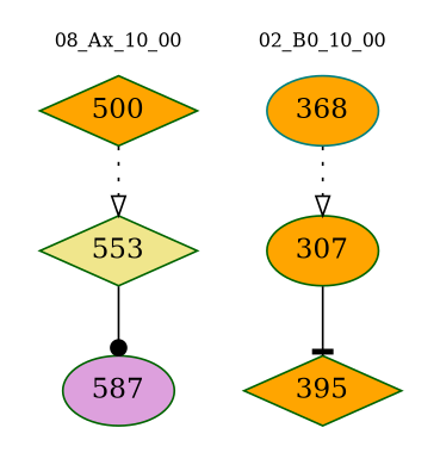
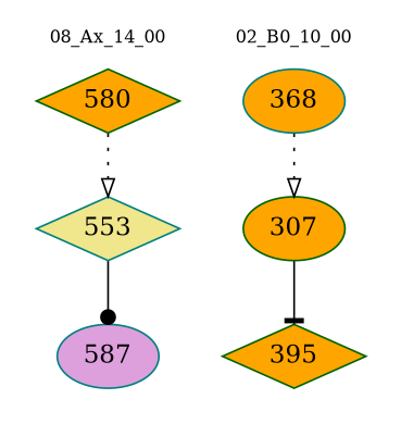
  digraph {
    node [color=darkgreen fillcolor=orange shape=diamond style=filled]
    edge [arrowhead=onormal color=black style=dotted]
-   n1 [label=500]
-   n2 [fillcolor=khaki label=553]
-   n3 [fillcolor=plum label=587 shape=ellipse]
+   n1 [label=580]
+   n2 [color=teal fillcolor=khaki label=553]
+   n3 [color=teal fillcolor=plum label=587 shape=ellipse]
    n4 [color=teal label=368 shape=ellipse]
    n5 [label=307 shape=ellipse]
    n6 [label=395]
    subgraph cluster_1 {
      color=white
      fontsize=10
-     label="08_Ax_10_00"
+     label="08_Ax_14_00"
      n1
      n2
      n3
    }
    subgraph cluster_2 {
      color=white
      fontsize=10
      label="02_B0_10_00"
      n4
      n5
      n6
    }
    n1 -> n2
    n2 -> n3 [arrowhead=dot style=solid]
    n4 -> n5
    n5 -> n6 [arrowhead=tee style=solid]
  }
